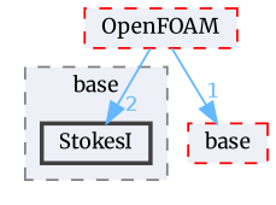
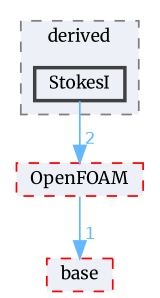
  digraph {
    compound=true
    fontname=Merriweather
    node [color=red fillcolor="#edf0f7" fontname=Merriweather fontsize=10 shape=box style="filled,dashed"]
    edge [color=steelblue1 fontcolor=steelblue1 fontname=Merriweather fontsize=10 labeldistance=1.5 labelfontname=Helvetica labelfontsize=10]
    n1 [color=grey25 height=0.2 label=StokesI style="filled,bold" width=0.4]
    n2 [height=0.2 label=OpenFOAM width=0.4]
    n3 [height=0.2 label=base width=0.4]
    subgraph cluster_1 {
      bgcolor="#edf0f7"
      fontsize=10
-     label=base
+     label=derived
      pencolor=grey50
      style="filled,dashed"
      n1
    }
-   n2 -> n1 [headlabel=2]
+   n1 -> n2 [headlabel=2]
    n2 -> n3 [headlabel=1]
  }
